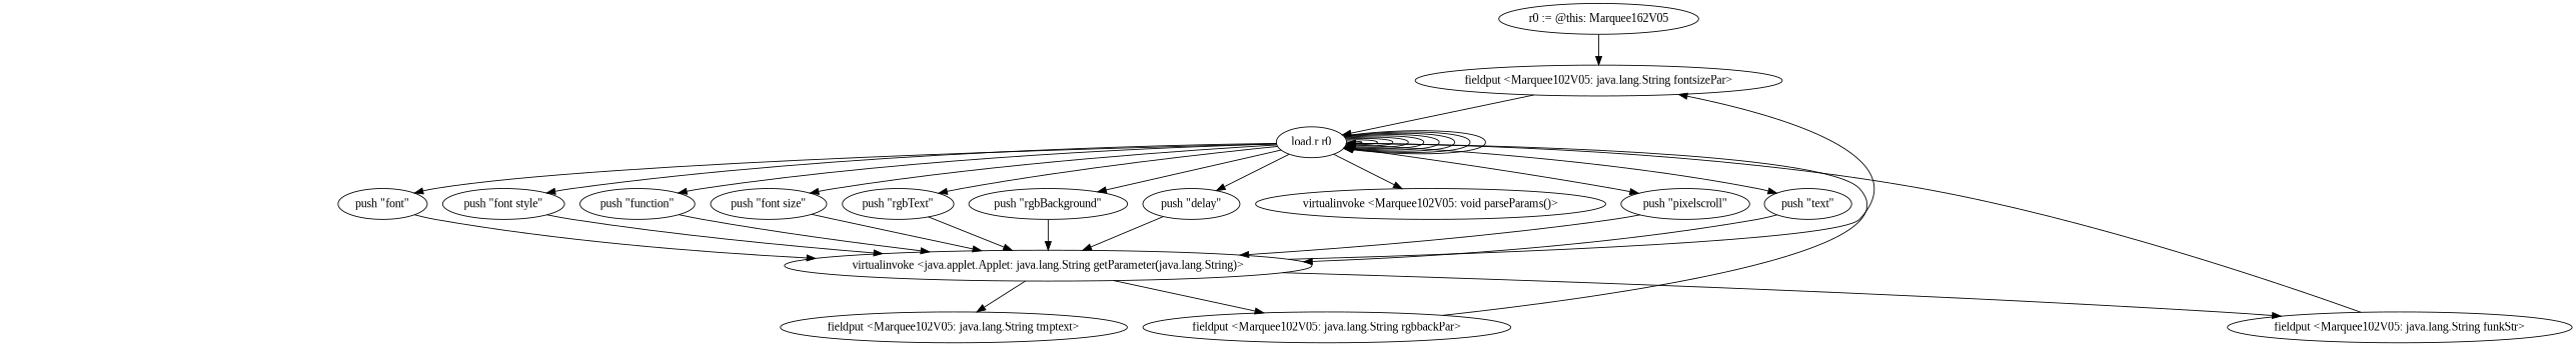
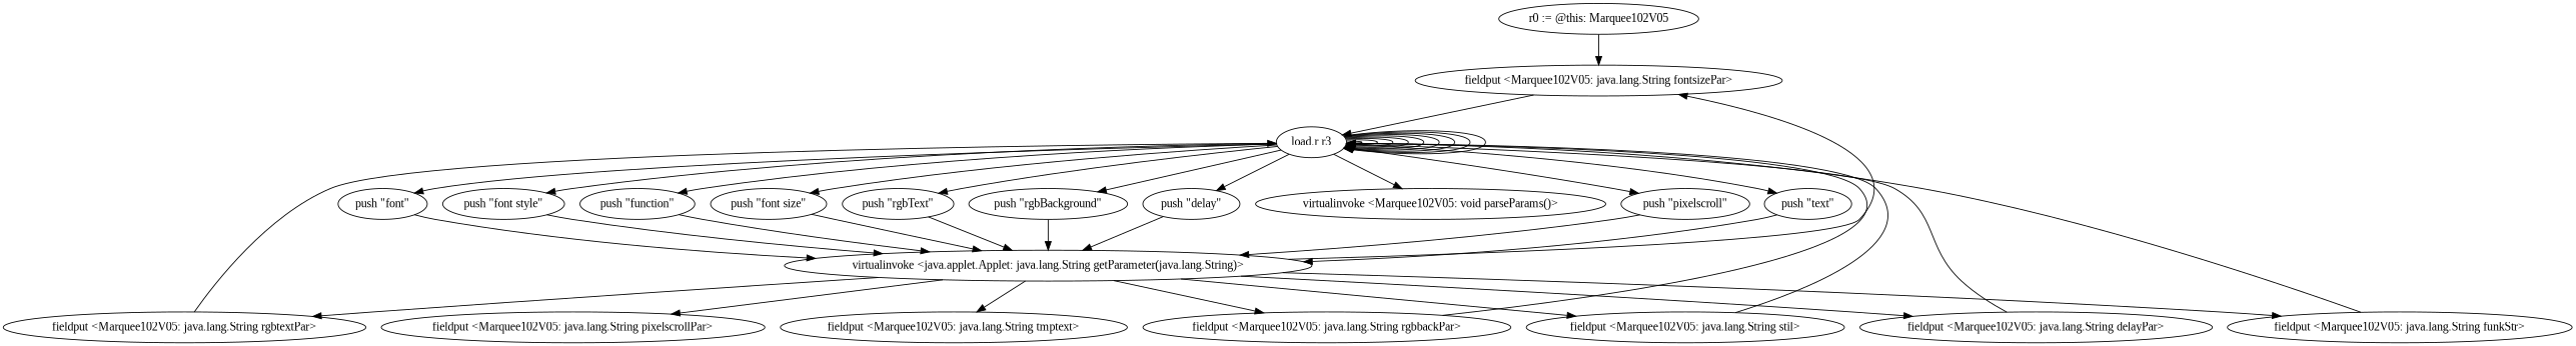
  digraph {
    fontname="Liberation Serif"
    node [fontname="Liberation Serif"]
    edge [fontname="Liberation Serif"]
-   "r0 := @this: Marquee102V05" [label="r0 := @this: Marquee162V05"]
+   "r0 := @this: Marquee102V05"
    "fieldput <Marquee102V05: java.lang.String fontsizePar>"
-   "load.r r0"
+   "load.r r0" [label="load.r r3"]
    "push \"text\""
    "push \"font\""
    "push \"font style\""
    "push \"function\""
    "push \"font size\""
    "push \"rgbText\""
    "push \"rgbBackground\""
    "push \"delay\""
    "push \"pixelscroll\""
    "virtualinvoke <Marquee102V05: void parseParams()>"
    "virtualinvoke <java.applet.Applet: java.lang.String getParameter(java.lang.String)>"
    "fieldput <Marquee102V05: java.lang.String tmptext>"
+   "fieldput <Marquee102V05: java.lang.String stil>"
    "fieldput <Marquee102V05: java.lang.String funkStr>"
+   "fieldput <Marquee102V05: java.lang.String rgbtextPar>"
    "fieldput <Marquee102V05: java.lang.String rgbbackPar>"
+   "fieldput <Marquee102V05: java.lang.String delayPar>"
+   "fieldput <Marquee102V05: java.lang.String pixelscrollPar>"
    "r0 := @this: Marquee102V05" -> "fieldput <Marquee102V05: java.lang.String fontsizePar>"
    "fieldput <Marquee102V05: java.lang.String fontsizePar>" -> "load.r r0"
    "load.r r0" -> "load.r r0"
    "load.r r0" -> "load.r r0"
    "load.r r0" -> "load.r r0"
    "load.r r0" -> "load.r r0"
    "load.r r0" -> "load.r r0"
    "load.r r0" -> "load.r r0"
    "load.r r0" -> "load.r r0"
    "load.r r0" -> "load.r r0"
    "load.r r0" -> "load.r r0"
    "load.r r0" -> "push \"text\""
    "load.r r0" -> "push \"font\""
    "load.r r0" -> "push \"font style\""
    "load.r r0" -> "push \"function\""
    "load.r r0" -> "push \"font size\""
    "load.r r0" -> "push \"rgbText\""
    "load.r r0" -> "push \"rgbBackground\""
    "load.r r0" -> "push \"delay\""
    "load.r r0" -> "push \"pixelscroll\""
    "load.r r0" -> "virtualinvoke <Marquee102V05: void parseParams()>"
    "push \"text\"" -> "virtualinvoke <java.applet.Applet: java.lang.String getParameter(java.lang.String)>"
    "push \"font\"" -> "virtualinvoke <java.applet.Applet: java.lang.String getParameter(java.lang.String)>"
    "push \"font style\"" -> "virtualinvoke <java.applet.Applet: java.lang.String getParameter(java.lang.String)>"
    "push \"function\"" -> "virtualinvoke <java.applet.Applet: java.lang.String getParameter(java.lang.String)>"
    "push \"font size\"" -> "virtualinvoke <java.applet.Applet: java.lang.String getParameter(java.lang.String)>"
    "push \"rgbText\"" -> "virtualinvoke <java.applet.Applet: java.lang.String getParameter(java.lang.String)>"
    "push \"rgbBackground\"" -> "virtualinvoke <java.applet.Applet: java.lang.String getParameter(java.lang.String)>"
    "push \"delay\"" -> "virtualinvoke <java.applet.Applet: java.lang.String getParameter(java.lang.String)>"
    "push \"pixelscroll\"" -> "virtualinvoke <java.applet.Applet: java.lang.String getParameter(java.lang.String)>"
    "virtualinvoke <java.applet.Applet: java.lang.String getParameter(java.lang.String)>" -> "fieldput <Marquee102V05: java.lang.String fontsizePar>"
    "virtualinvoke <java.applet.Applet: java.lang.String getParameter(java.lang.String)>" -> "fieldput <Marquee102V05: java.lang.String tmptext>"
+   "virtualinvoke <java.applet.Applet: java.lang.String getParameter(java.lang.String)>" -> "fieldput <Marquee102V05: java.lang.String stil>"
    "virtualinvoke <java.applet.Applet: java.lang.String getParameter(java.lang.String)>" -> "fieldput <Marquee102V05: java.lang.String funkStr>"
+   "virtualinvoke <java.applet.Applet: java.lang.String getParameter(java.lang.String)>" -> "fieldput <Marquee102V05: java.lang.String rgbtextPar>"
    "virtualinvoke <java.applet.Applet: java.lang.String getParameter(java.lang.String)>" -> "fieldput <Marquee102V05: java.lang.String rgbbackPar>"
+   "virtualinvoke <java.applet.Applet: java.lang.String getParameter(java.lang.String)>" -> "fieldput <Marquee102V05: java.lang.String delayPar>"
+   "virtualinvoke <java.applet.Applet: java.lang.String getParameter(java.lang.String)>" -> "fieldput <Marquee102V05: java.lang.String pixelscrollPar>"
+   "fieldput <Marquee102V05: java.lang.String stil>" -> "load.r r0"
    "fieldput <Marquee102V05: java.lang.String funkStr>" -> "load.r r0"
+   "fieldput <Marquee102V05: java.lang.String rgbtextPar>" -> "load.r r0"
    "fieldput <Marquee102V05: java.lang.String rgbbackPar>" -> "load.r r0"
+   "fieldput <Marquee102V05: java.lang.String delayPar>" -> "load.r r0"
  }
